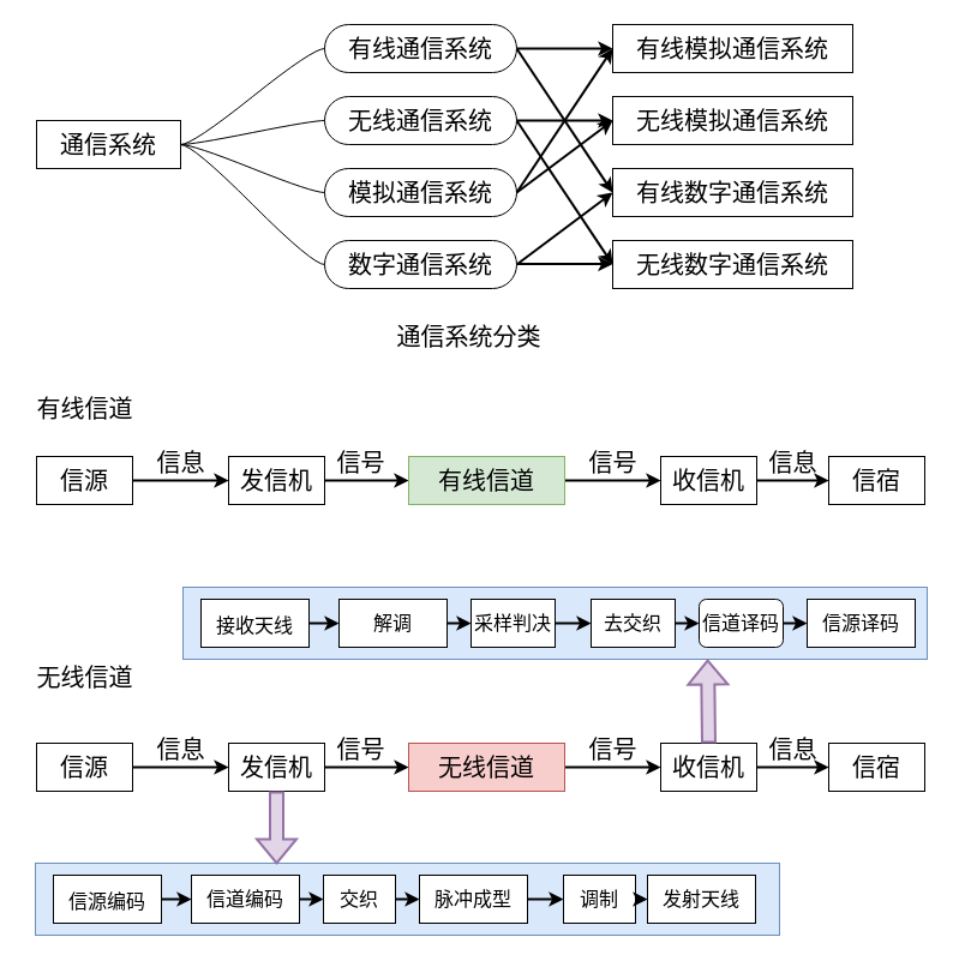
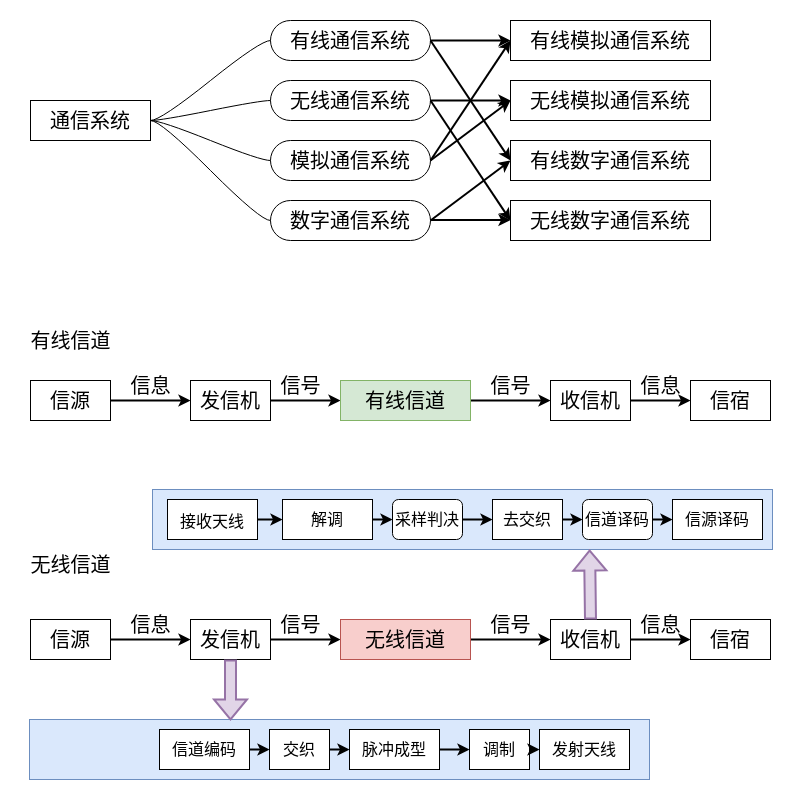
  <mxCell id="0" />
  <mxCell id="1" parent="0" />
  <mxCell id="2" value="&lt;font style=&quot;font-size: 20px&quot;&gt;通信系统&lt;/font&gt;" style="rounded=0;whiteSpace=wrap;html=1;" vertex="1" parent="1"><mxGeometry x="30" y="100" width="120" height="40" as="geometry" /></mxCell>
  <mxCell id="3" value="有线通信系统" style="whiteSpace=wrap;html=1;rounded=1;arcSize=50;align=center;verticalAlign=middle;strokeWidth=1;autosize=1;spacing=4;treeFolding=1;treeMoving=1;newEdgeStyle={&quot;edgeStyle&quot;:&quot;entityRelationEdgeStyle&quot;,&quot;startArrow&quot;:&quot;none&quot;,&quot;endArrow&quot;:&quot;none&quot;,&quot;segment&quot;:10,&quot;curved&quot;:1};fontSize=20;" vertex="1" parent="1"><mxGeometry x="270" y="20" width="160" height="40" as="geometry" /></mxCell>
  <mxCell id="4" value="" style="edgeStyle=entityRelationEdgeStyle;startArrow=none;endArrow=none;segment=10;curved=1;rounded=0;fontSize=20;exitX=1;exitY=0.5;exitDx=0;exitDy=0;" edge="1" target="3" parent="1" source="2"><mxGeometry relative="1" as="geometry"><mxPoint x="150" y="147" as="sourcePoint" /></mxGeometry></mxCell>
  <mxCell id="5" value="无线通信系统" style="whiteSpace=wrap;html=1;rounded=1;arcSize=50;align=center;verticalAlign=middle;strokeWidth=1;autosize=1;spacing=4;treeFolding=1;treeMoving=1;newEdgeStyle={&quot;edgeStyle&quot;:&quot;entityRelationEdgeStyle&quot;,&quot;startArrow&quot;:&quot;none&quot;,&quot;endArrow&quot;:&quot;none&quot;,&quot;segment&quot;:10,&quot;curved&quot;:1};fontSize=20;" vertex="1" parent="1"><mxGeometry x="270" y="80" width="160" height="40" as="geometry" /></mxCell>
  <mxCell id="6" value="" style="edgeStyle=entityRelationEdgeStyle;startArrow=none;endArrow=none;segment=10;curved=1;rounded=0;fontSize=20;" edge="1" target="5" parent="1" source="2"><mxGeometry relative="1" as="geometry"><mxPoint x="190" y="147" as="sourcePoint" /></mxGeometry></mxCell>
  <mxCell id="7" value="模拟通信系统" style="whiteSpace=wrap;html=1;rounded=1;arcSize=50;align=center;verticalAlign=middle;strokeWidth=1;autosize=1;spacing=4;treeFolding=1;treeMoving=1;newEdgeStyle={&quot;edgeStyle&quot;:&quot;entityRelationEdgeStyle&quot;,&quot;startArrow&quot;:&quot;none&quot;,&quot;endArrow&quot;:&quot;none&quot;,&quot;segment&quot;:10,&quot;curved&quot;:1};fontSize=20;" vertex="1" parent="1"><mxGeometry x="270" y="140" width="160" height="40" as="geometry" /></mxCell>
  <mxCell id="8" value="" style="edgeStyle=entityRelationEdgeStyle;startArrow=none;endArrow=none;segment=10;curved=1;rounded=0;fontSize=20;" edge="1" target="7" parent="1" source="2"><mxGeometry relative="1" as="geometry"><mxPoint x="190" y="147" as="sourcePoint" /></mxGeometry></mxCell>
  <mxCell id="9" value="数字通信系统" style="whiteSpace=wrap;html=1;rounded=1;arcSize=50;align=center;verticalAlign=middle;strokeWidth=1;autosize=1;spacing=4;treeFolding=1;treeMoving=1;newEdgeStyle={&quot;edgeStyle&quot;:&quot;entityRelationEdgeStyle&quot;,&quot;startArrow&quot;:&quot;none&quot;,&quot;endArrow&quot;:&quot;none&quot;,&quot;segment&quot;:10,&quot;curved&quot;:1};fontSize=20;" vertex="1" parent="1"><mxGeometry x="270" y="200" width="160" height="40" as="geometry" /></mxCell>
  <mxCell id="10" value="" style="edgeStyle=entityRelationEdgeStyle;startArrow=none;endArrow=none;segment=10;curved=1;rounded=0;fontSize=20;" edge="1" target="9" parent="1" source="2"><mxGeometry relative="1" as="geometry"><mxPoint x="190" y="147" as="sourcePoint" /></mxGeometry></mxCell>
  <mxCell id="11" value="有线模拟通信系统" style="rounded=0;whiteSpace=wrap;html=1;fontSize=20;" vertex="1" parent="1"><mxGeometry x="510" y="20" width="200" height="40" as="geometry" /></mxCell>
  <mxCell id="12" value="无线模拟通信系统" style="rounded=0;whiteSpace=wrap;html=1;fontSize=20;" vertex="1" parent="1"><mxGeometry x="510" y="80" width="200" height="40" as="geometry" /></mxCell>
  <mxCell id="13" value="有线数字通信系统" style="rounded=0;whiteSpace=wrap;html=1;fontSize=20;" vertex="1" parent="1"><mxGeometry x="510" y="140" width="200" height="40" as="geometry" /></mxCell>
  <mxCell id="14" value="无线数字通信系统" style="rounded=0;whiteSpace=wrap;html=1;fontSize=20;" vertex="1" parent="1"><mxGeometry x="510" y="200" width="200" height="40" as="geometry" /></mxCell>
  <mxCell id="15" value="" style="endArrow=classic;html=1;rounded=0;fontSize=20;exitX=1;exitY=0.5;exitDx=0;exitDy=0;entryX=0;entryY=0.5;entryDx=0;entryDy=0;strokeWidth=2;" edge="1" parent="1" source="3" target="11"><mxGeometry width="50" height="50" relative="1" as="geometry"><mxPoint x="450" y="420" as="sourcePoint" /><mxPoint x="500" y="370" as="targetPoint" /></mxGeometry></mxCell>
  <mxCell id="16" value="" style="endArrow=classic;html=1;rounded=0;fontSize=20;exitX=1;exitY=0.5;exitDx=0;exitDy=0;entryX=0;entryY=0.5;entryDx=0;entryDy=0;strokeWidth=2;" edge="1" parent="1"><mxGeometry width="50" height="50" relative="1" as="geometry"><mxPoint x="430" y="100" as="sourcePoint" /><mxPoint x="510" y="100" as="targetPoint" /></mxGeometry></mxCell>
  <mxCell id="17" value="" style="endArrow=classic;html=1;rounded=0;fontSize=20;exitX=1;exitY=0.5;exitDx=0;exitDy=0;entryX=0;entryY=0.5;entryDx=0;entryDy=0;strokeWidth=2;" edge="1" parent="1"><mxGeometry width="50" height="50" relative="1" as="geometry"><mxPoint x="430" y="219.5" as="sourcePoint" /><mxPoint x="510" y="219.5" as="targetPoint" /></mxGeometry></mxCell>
  <mxCell id="18" value="" style="endArrow=classic;html=1;rounded=0;fontSize=20;exitX=1;exitY=0.5;exitDx=0;exitDy=0;entryX=0;entryY=0.5;entryDx=0;entryDy=0;strokeWidth=2;" edge="1" parent="1" source="3" target="13"><mxGeometry width="50" height="50" relative="1" as="geometry"><mxPoint x="440" y="229.5" as="sourcePoint" /><mxPoint x="520" y="229.5" as="targetPoint" /></mxGeometry></mxCell>
  <mxCell id="19" value="" style="endArrow=classic;html=1;rounded=0;fontSize=20;exitX=1;exitY=0.5;exitDx=0;exitDy=0;entryX=0;entryY=0.5;entryDx=0;entryDy=0;strokeWidth=2;" edge="1" parent="1" source="5" target="14"><mxGeometry width="50" height="50" relative="1" as="geometry"><mxPoint x="440" y="50" as="sourcePoint" /><mxPoint x="520" y="170" as="targetPoint" /></mxGeometry></mxCell>
  <mxCell id="20" value="" style="endArrow=classic;html=1;rounded=0;fontSize=20;exitX=1;exitY=0.5;exitDx=0;exitDy=0;entryX=0;entryY=0.5;entryDx=0;entryDy=0;strokeWidth=2;" edge="1" parent="1" source="7" target="11"><mxGeometry width="50" height="50" relative="1" as="geometry"><mxPoint x="440" y="110" as="sourcePoint" /><mxPoint x="520" y="230" as="targetPoint" /></mxGeometry></mxCell>
  <mxCell id="21" value="" style="endArrow=classic;html=1;rounded=0;fontSize=20;entryX=0;entryY=0.5;entryDx=0;entryDy=0;strokeWidth=2;" edge="1" parent="1" target="12"><mxGeometry width="50" height="50" relative="1" as="geometry"><mxPoint x="430" y="160" as="sourcePoint" /><mxPoint x="520" y="50" as="targetPoint" /></mxGeometry></mxCell>
  <mxCell id="22" value="" style="endArrow=classic;html=1;rounded=0;fontSize=20;entryX=0;entryY=0.5;entryDx=0;entryDy=0;strokeWidth=2;" edge="1" parent="1" target="13"><mxGeometry width="50" height="50" relative="1" as="geometry"><mxPoint x="430" y="220" as="sourcePoint" /><mxPoint x="520" y="229.5" as="targetPoint" /></mxGeometry></mxCell>
- <mxCell id="23" value="通信系统分类" style="text;html=1;align=center;verticalAlign=middle;resizable=0;points=[];autosize=1;strokeColor=none;fillColor=none;fontSize=20;" vertex="1" parent="1"><mxGeometry x="320" y="265" width="140" height="30" as="geometry" /></mxCell>
  <mxCell id="24" value="" style="edgeStyle=orthogonalEdgeStyle;rounded=0;orthogonalLoop=1;jettySize=auto;html=1;fontSize=20;strokeWidth=2;" edge="1" parent="1" source="25" target="28"><mxGeometry relative="1" as="geometry" /></mxCell>
  <mxCell id="25" value="信源" style="rounded=0;whiteSpace=wrap;html=1;fontSize=20;" vertex="1" parent="1"><mxGeometry x="30" y="380" width="80" height="40" as="geometry" /></mxCell>
  <mxCell id="26" value="有线信道" style="text;html=1;align=center;verticalAlign=middle;resizable=0;points=[];autosize=1;strokeColor=none;fillColor=none;fontSize=20;" vertex="1" parent="1"><mxGeometry x="20" y="325" width="100" height="30" as="geometry" /></mxCell>
  <mxCell id="27" style="edgeStyle=orthogonalEdgeStyle;rounded=0;orthogonalLoop=1;jettySize=auto;html=1;exitX=1;exitY=0.5;exitDx=0;exitDy=0;entryX=0;entryY=0.5;entryDx=0;entryDy=0;fontSize=20;strokeWidth=2;" edge="1" parent="1" source="28" target="31"><mxGeometry relative="1" as="geometry" /></mxCell>
  <mxCell id="28" value="发信机" style="whiteSpace=wrap;html=1;fontSize=20;rounded=0;" vertex="1" parent="1"><mxGeometry x="190" y="380" width="80" height="40" as="geometry" /></mxCell>
  <mxCell id="29" value="信息" style="text;html=1;align=center;verticalAlign=middle;resizable=0;points=[];autosize=1;strokeColor=none;fillColor=none;fontSize=20;" vertex="1" parent="1"><mxGeometry x="120" y="370" width="60" height="30" as="geometry" /></mxCell>
  <mxCell id="30" style="edgeStyle=orthogonalEdgeStyle;rounded=0;orthogonalLoop=1;jettySize=auto;html=1;exitX=1;exitY=0.5;exitDx=0;exitDy=0;fontSize=20;strokeWidth=2;" edge="1" parent="1" source="31" target="34"><mxGeometry relative="1" as="geometry" /></mxCell>
  <mxCell id="31" value="有线信道" style="whiteSpace=wrap;html=1;fontSize=20;rounded=0;fillColor=#d5e8d4;strokeColor=#82b366;" vertex="1" parent="1"><mxGeometry x="340" y="380" width="130" height="40" as="geometry" /></mxCell>
  <mxCell id="32" value="信号" style="text;html=1;align=center;verticalAlign=middle;resizable=0;points=[];autosize=1;strokeColor=none;fillColor=none;fontSize=20;" vertex="1" parent="1"><mxGeometry x="270" y="370" width="60" height="30" as="geometry" /></mxCell>
  <mxCell id="33" style="edgeStyle=orthogonalEdgeStyle;rounded=0;orthogonalLoop=1;jettySize=auto;html=1;exitX=1;exitY=0.5;exitDx=0;exitDy=0;entryX=0;entryY=0.5;entryDx=0;entryDy=0;fontSize=20;strokeWidth=2;" edge="1" parent="1" source="34" target="36"><mxGeometry relative="1" as="geometry" /></mxCell>
  <mxCell id="34" value="收信机" style="whiteSpace=wrap;html=1;fontSize=20;rounded=0;" vertex="1" parent="1"><mxGeometry x="550" y="380" width="80" height="40" as="geometry" /></mxCell>
  <mxCell id="35" value="信号" style="text;html=1;align=center;verticalAlign=middle;resizable=0;points=[];autosize=1;strokeColor=none;fillColor=none;fontSize=20;" vertex="1" parent="1"><mxGeometry x="480" y="370" width="60" height="30" as="geometry" /></mxCell>
  <mxCell id="36" value="信宿" style="rounded=0;whiteSpace=wrap;html=1;fontSize=20;" vertex="1" parent="1"><mxGeometry x="690" y="380" width="80" height="40" as="geometry" /></mxCell>
  <mxCell id="37" value="信息" style="text;html=1;align=center;verticalAlign=middle;resizable=0;points=[];autosize=1;strokeColor=none;fillColor=none;fontSize=20;" vertex="1" parent="1"><mxGeometry x="630" y="370" width="60" height="30" as="geometry" /></mxCell>
  <mxCell id="38" value="无线信道" style="text;html=1;align=center;verticalAlign=middle;resizable=0;points=[];autosize=1;strokeColor=none;fillColor=none;fontSize=20;" vertex="1" parent="1"><mxGeometry x="20" y="549" width="100" height="30" as="geometry" /></mxCell>
  <mxCell id="39" value="" style="edgeStyle=orthogonalEdgeStyle;rounded=0;orthogonalLoop=1;jettySize=auto;html=1;fontSize=20;strokeWidth=2;" edge="1" parent="1" source="40" target="42"><mxGeometry relative="1" as="geometry" /></mxCell>
  <mxCell id="40" value="信源" style="rounded=0;whiteSpace=wrap;html=1;fontSize=20;" vertex="1" parent="1"><mxGeometry x="30" y="619" width="80" height="40" as="geometry" /></mxCell>
  <mxCell id="41" style="edgeStyle=orthogonalEdgeStyle;rounded=0;orthogonalLoop=1;jettySize=auto;html=1;exitX=1;exitY=0.5;exitDx=0;exitDy=0;entryX=0;entryY=0.5;entryDx=0;entryDy=0;fontSize=20;strokeWidth=2;" edge="1" parent="1" source="42" target="45"><mxGeometry relative="1" as="geometry" /></mxCell>
  <mxCell id="42" value="发信机" style="whiteSpace=wrap;html=1;fontSize=20;rounded=0;" vertex="1" parent="1"><mxGeometry x="190" y="619" width="80" height="40" as="geometry" /></mxCell>
  <mxCell id="43" value="信息" style="text;html=1;align=center;verticalAlign=middle;resizable=0;points=[];autosize=1;strokeColor=none;fillColor=none;fontSize=20;" vertex="1" parent="1"><mxGeometry x="120" y="609" width="60" height="30" as="geometry" /></mxCell>
  <mxCell id="44" style="edgeStyle=orthogonalEdgeStyle;rounded=0;orthogonalLoop=1;jettySize=auto;html=1;exitX=1;exitY=0.5;exitDx=0;exitDy=0;fontSize=20;strokeWidth=2;" edge="1" parent="1" source="45" target="48"><mxGeometry relative="1" as="geometry" /></mxCell>
  <mxCell id="45" value="无线信道" style="whiteSpace=wrap;html=1;fontSize=20;rounded=0;fillColor=#f8cecc;strokeColor=#b85450;" vertex="1" parent="1"><mxGeometry x="340" y="619" width="130" height="40" as="geometry" /></mxCell>
  <mxCell id="46" value="信号" style="text;html=1;align=center;verticalAlign=middle;resizable=0;points=[];autosize=1;strokeColor=none;fillColor=none;fontSize=20;" vertex="1" parent="1"><mxGeometry x="270" y="609" width="60" height="30" as="geometry" /></mxCell>
  <mxCell id="47" style="edgeStyle=orthogonalEdgeStyle;rounded=0;orthogonalLoop=1;jettySize=auto;html=1;exitX=1;exitY=0.5;exitDx=0;exitDy=0;entryX=0;entryY=0.5;entryDx=0;entryDy=0;fontSize=20;strokeWidth=2;" edge="1" parent="1" source="48" target="50"><mxGeometry relative="1" as="geometry" /></mxCell>
  <mxCell id="48" value="收信机" style="whiteSpace=wrap;html=1;fontSize=20;rounded=0;" vertex="1" parent="1"><mxGeometry x="550" y="619" width="80" height="40" as="geometry" /></mxCell>
  <mxCell id="49" value="信号" style="text;html=1;align=center;verticalAlign=middle;resizable=0;points=[];autosize=1;strokeColor=none;fillColor=none;fontSize=20;" vertex="1" parent="1"><mxGeometry x="480" y="609" width="60" height="30" as="geometry" /></mxCell>
  <mxCell id="50" value="信宿" style="rounded=0;whiteSpace=wrap;html=1;fontSize=20;" vertex="1" parent="1"><mxGeometry x="690" y="619" width="80" height="40" as="geometry" /></mxCell>
  <mxCell id="51" value="信息" style="text;html=1;align=center;verticalAlign=middle;resizable=0;points=[];autosize=1;strokeColor=none;fillColor=none;fontSize=20;" vertex="1" parent="1"><mxGeometry x="630" y="609" width="60" height="30" as="geometry" /></mxCell>
  <mxCell id="52" value="" style="group" vertex="1" connectable="0" parent="1"><mxGeometry x="29" y="719" width="620" height="60" as="geometry" /></mxCell>
  <mxCell id="53" value="" style="rounded=0;whiteSpace=wrap;html=1;fontSize=20;fillColor=#dae8fc;strokeColor=#6c8ebf;" vertex="1" parent="52"><mxGeometry width="620" height="60" as="geometry" /></mxCell>
- <mxCell id="54" value="&lt;font style=&quot;font-size: 16px&quot;&gt;信源编码&lt;/font&gt;" style="rounded=0;whiteSpace=wrap;html=1;fontSize=20;" vertex="1" parent="52"><mxGeometry x="15" y="10" width="90" height="40" as="geometry" /></mxCell>
  <mxCell id="55" value="信道编码" style="rounded=0;whiteSpace=wrap;html=1;fontSize=16;" vertex="1" parent="52"><mxGeometry x="130" y="10" width="90" height="40" as="geometry" /></mxCell>
- <mxCell id="56" style="edgeStyle=orthogonalEdgeStyle;rounded=0;orthogonalLoop=1;jettySize=auto;html=1;exitX=1;exitY=0.5;exitDx=0;exitDy=0;entryX=0;entryY=0.5;entryDx=0;entryDy=0;fontSize=16;strokeWidth=2;" edge="1" parent="52" source="54" target="55"><mxGeometry relative="1" as="geometry" /></mxCell>
  <mxCell id="57" value="交织" style="rounded=0;whiteSpace=wrap;html=1;fontSize=16;" vertex="1" parent="52"><mxGeometry x="240" y="10" width="60" height="40" as="geometry" /></mxCell>
  <mxCell id="58" style="edgeStyle=orthogonalEdgeStyle;rounded=0;orthogonalLoop=1;jettySize=auto;html=1;exitX=1;exitY=0.5;exitDx=0;exitDy=0;entryX=0;entryY=0.5;entryDx=0;entryDy=0;fontSize=16;strokeWidth=2;" edge="1" parent="52" source="55" target="57"><mxGeometry relative="1" as="geometry" /></mxCell>
  <mxCell id="59" value="脉冲成型" style="rounded=0;whiteSpace=wrap;html=1;fontSize=16;" vertex="1" parent="52"><mxGeometry x="320" y="10" width="90" height="40" as="geometry" /></mxCell>
  <mxCell id="60" style="edgeStyle=orthogonalEdgeStyle;rounded=0;orthogonalLoop=1;jettySize=auto;html=1;exitX=1;exitY=0.5;exitDx=0;exitDy=0;entryX=0;entryY=0.5;entryDx=0;entryDy=0;fontSize=16;strokeWidth=2;" edge="1" parent="52" source="57" target="59"><mxGeometry relative="1" as="geometry" /></mxCell>
  <mxCell id="61" value="调制" style="rounded=0;whiteSpace=wrap;html=1;fontSize=16;" vertex="1" parent="52"><mxGeometry x="440" y="10" width="60" height="40" as="geometry" /></mxCell>
  <mxCell id="62" style="edgeStyle=orthogonalEdgeStyle;rounded=0;orthogonalLoop=1;jettySize=auto;html=1;exitX=1;exitY=0.5;exitDx=0;exitDy=0;entryX=0;entryY=0.5;entryDx=0;entryDy=0;fontSize=16;strokeWidth=2;" edge="1" parent="52" source="59" target="61"><mxGeometry relative="1" as="geometry" /></mxCell>
  <mxCell id="63" value="发射天线" style="rounded=0;whiteSpace=wrap;html=1;fontSize=16;" vertex="1" parent="52"><mxGeometry x="510" y="10" width="90" height="40" as="geometry" /></mxCell>
  <mxCell id="64" style="edgeStyle=orthogonalEdgeStyle;rounded=0;orthogonalLoop=1;jettySize=auto;html=1;exitX=1;exitY=0.5;exitDx=0;exitDy=0;entryX=0;entryY=0.5;entryDx=0;entryDy=0;fontSize=16;strokeWidth=2;" edge="1" parent="52" source="61" target="63"><mxGeometry relative="1" as="geometry" /></mxCell>
  <mxCell id="65" value="" style="shape=flexArrow;endArrow=classic;html=1;rounded=0;fontSize=16;strokeWidth=2;exitX=0.5;exitY=1;exitDx=0;exitDy=0;fillColor=#e1d5e7;strokeColor=#9673a6;" edge="1" parent="1" source="42"><mxGeometry width="50" height="50" relative="1" as="geometry"><mxPoint x="450" y="689" as="sourcePoint" /><mxPoint x="230" y="720" as="targetPoint" /></mxGeometry></mxCell>
  <mxCell id="66" value="" style="group" vertex="1" connectable="0" parent="1"><mxGeometry x="152" y="489" width="620" height="60" as="geometry" /></mxCell>
  <mxCell id="67" value="" style="rounded=0;whiteSpace=wrap;html=1;fontSize=20;fillColor=#dae8fc;strokeColor=#6c8ebf;" vertex="1" parent="66"><mxGeometry width="620" height="60" as="geometry" /></mxCell>
  <mxCell id="68" value="&lt;font style=&quot;font-size: 16px&quot;&gt;接收天线&lt;/font&gt;" style="rounded=0;whiteSpace=wrap;html=1;fontSize=20;" vertex="1" parent="66"><mxGeometry x="15" y="10" width="90" height="40" as="geometry" /></mxCell>
  <mxCell id="69" value="解调" style="rounded=0;whiteSpace=wrap;html=1;fontSize=16;" vertex="1" parent="66"><mxGeometry x="130" y="10" width="90" height="40" as="geometry" /></mxCell>
  <mxCell id="70" style="edgeStyle=orthogonalEdgeStyle;rounded=0;orthogonalLoop=1;jettySize=auto;html=1;exitX=1;exitY=0.5;exitDx=0;exitDy=0;entryX=0;entryY=0.5;entryDx=0;entryDy=0;fontSize=16;strokeWidth=2;" edge="1" parent="66" source="68" target="69"><mxGeometry relative="1" as="geometry" /></mxCell>
- <mxCell id="71" value="采样判决" style="rounded=0;whiteSpace=wrap;html=1;fontSize=16;" vertex="1" parent="66"><mxGeometry x="240" y="10" width="70" height="40" as="geometry" /></mxCell>
+ <mxCell id="71" value="采样判决" style="whiteSpace=wrap;html=1;fontSize=16;rounded=1;" vertex="1" parent="66"><mxGeometry x="240" y="10" width="70" height="40" as="geometry" /></mxCell>
  <mxCell id="72" style="edgeStyle=orthogonalEdgeStyle;rounded=0;orthogonalLoop=1;jettySize=auto;html=1;exitX=1;exitY=0.5;exitDx=0;exitDy=0;entryX=0;entryY=0.5;entryDx=0;entryDy=0;fontSize=16;strokeWidth=2;" edge="1" parent="66" source="69" target="71"><mxGeometry relative="1" as="geometry" /></mxCell>
  <mxCell id="73" value="去交织" style="rounded=0;whiteSpace=wrap;html=1;fontSize=16;" vertex="1" parent="66"><mxGeometry x="340" y="10" width="70" height="40" as="geometry" /></mxCell>
  <mxCell id="74" style="edgeStyle=orthogonalEdgeStyle;rounded=0;orthogonalLoop=1;jettySize=auto;html=1;exitX=1;exitY=0.5;exitDx=0;exitDy=0;entryX=0;entryY=0.5;entryDx=0;entryDy=0;fontSize=16;strokeWidth=2;" edge="1" parent="66" source="71" target="73"><mxGeometry relative="1" as="geometry" /></mxCell>
  <mxCell id="75" value="信道译码" style="whiteSpace=wrap;html=1;fontSize=16;rounded=1;" vertex="1" parent="66"><mxGeometry x="430" y="10" width="70" height="40" as="geometry" /></mxCell>
  <mxCell id="76" style="edgeStyle=orthogonalEdgeStyle;rounded=0;orthogonalLoop=1;jettySize=auto;html=1;exitX=1;exitY=0.5;exitDx=0;exitDy=0;entryX=0;entryY=0.5;entryDx=0;entryDy=0;fontSize=16;strokeWidth=2;" edge="1" parent="66" source="73" target="75"><mxGeometry relative="1" as="geometry" /></mxCell>
  <mxCell id="77" value="信源译码" style="rounded=0;whiteSpace=wrap;html=1;fontSize=16;" vertex="1" parent="66"><mxGeometry x="520" y="10" width="90" height="40" as="geometry" /></mxCell>
  <mxCell id="78" style="edgeStyle=orthogonalEdgeStyle;rounded=0;orthogonalLoop=1;jettySize=auto;html=1;exitX=1;exitY=0.5;exitDx=0;exitDy=0;entryX=0;entryY=0.5;entryDx=0;entryDy=0;fontSize=16;strokeWidth=2;" edge="1" parent="66" source="75" target="77"><mxGeometry relative="1" as="geometry" /></mxCell>
  <mxCell id="79" value="" style="shape=flexArrow;endArrow=classic;html=1;rounded=0;fontSize=16;strokeWidth=2;entryX=0.705;entryY=1;entryDx=0;entryDy=0;exitX=0.5;exitY=0;exitDx=0;exitDy=0;fillColor=#e1d5e7;strokeColor=#9673a6;entryPerimeter=0;" edge="1" parent="1" source="48" target="67"><mxGeometry width="50" height="50" relative="1" as="geometry"><mxPoint x="450" y="610" as="sourcePoint" /><mxPoint x="500" y="560" as="targetPoint" /></mxGeometry></mxCell>
